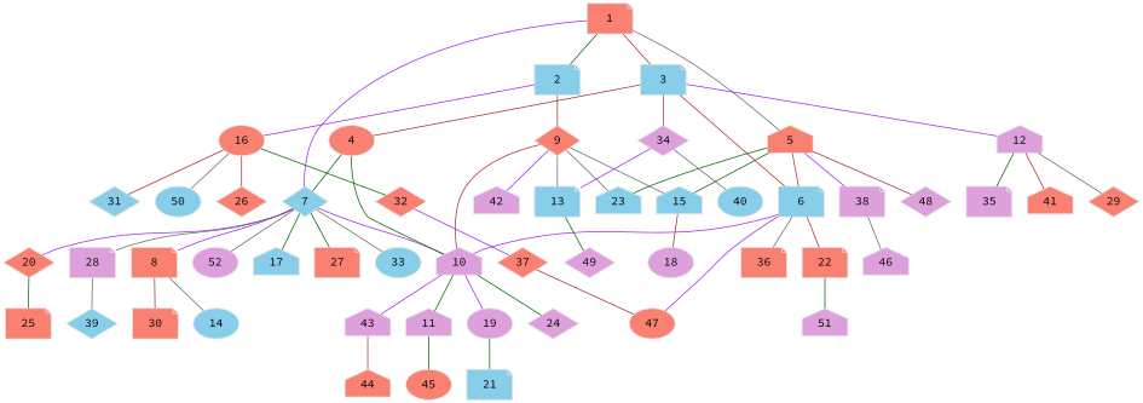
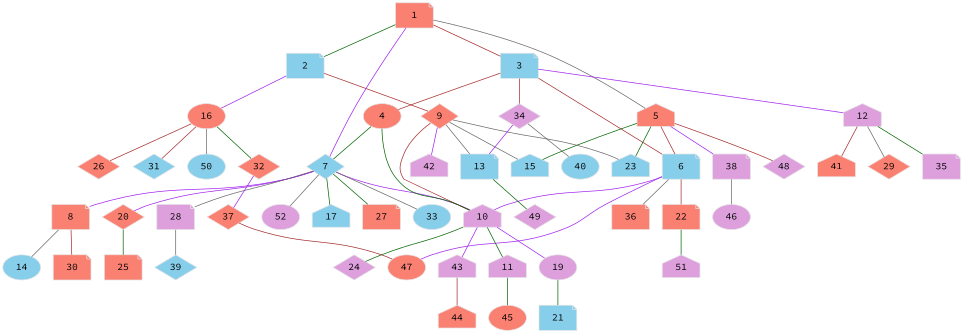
  graph {
    fontname="Source Code Pro"
    node [color=gray90 fillcolor=salmon fontname="Source Code Pro" shape=note style=filled]
    edge [color=brown fontname="Source Code Pro"]
    2 [fillcolor=skyblue]
    1
    3 [fillcolor=skyblue]
    5 [shape=house]
    7 [fillcolor=skyblue shape=diamond]
    9 [shape=diamond]
    16 [shape=ellipse]
    4 [shape=ellipse]
    6 [fillcolor=skyblue]
    12 [fillcolor=plum shape=house]
    34 [fillcolor=plum shape=diamond]
    15 [fillcolor=skyblue shape=house]
    23 [fillcolor=skyblue shape=house]
    38 [fillcolor=plum]
    48 [fillcolor=plum shape=diamond]
    10 [fillcolor=plum shape=house]
    8
    17 [fillcolor=skyblue shape=house]
    20 [shape=diamond]
    27
    28 [fillcolor=plum]
    33 [fillcolor=skyblue shape=ellipse]
    52 [fillcolor=plum shape=ellipse]
    13 [fillcolor=skyblue]
    42 [fillcolor=plum shape=house]
    26 [shape=diamond]
    31 [fillcolor=skyblue shape=diamond]
    32 [shape=diamond]
    50 [fillcolor=skyblue shape=ellipse]
    22
    36
    47 [shape=ellipse]
    29 [shape=diamond]
    35 [fillcolor=plum]
    41 [shape=house]
    40 [fillcolor=skyblue shape=ellipse]
    11 [fillcolor=plum shape=house]
    19 [fillcolor=plum shape=ellipse]
    24 [fillcolor=plum shape=diamond]
    43 [fillcolor=plum shape=house]
    49 [fillcolor=plum shape=diamond]
-   18 [fillcolor=plum shape=ellipse]
-   46 [fillcolor=plum shape=house]
+   46 [fillcolor=plum shape=ellipse]
    51 [fillcolor=plum shape=house]
    14 [fillcolor=skyblue shape=ellipse]
    30
    25
    39 [fillcolor=skyblue shape=diamond]
    45 [shape=ellipse]
    21 [fillcolor=skyblue]
    44 [shape=house]
    37 [shape=diamond]
    2 -- 9
    2 -- 16 [color=purple]
    1 -- 2 [color=darkgreen]
    1 -- 3
    1 -- 5 [color=gray40]
    1 -- 7 [color=purple]
    3 -- 4
    3 -- 6
    3 -- 12 [color=purple]
    3 -- 34
    5 -- 6
    5 -- 15 [color=darkgreen]
    5 -- 23 [color=darkgreen]
    5 -- 38 [color=purple]
    5 -- 48
    7 -- 10 [color=purple]
    7 -- 8 [color=purple]
    7 -- 17 [color=darkgreen]
    7 -- 20 [color=purple]
    7 -- 27 [color=darkgreen]
    7 -- 28 [color=gray40]
    7 -- 33 [color=gray40]
    7 -- 52 [color=gray40]
    9 -- 15 [color=gray40]
    9 -- 23 [color=gray40]
    9 -- 10
    9 -- 13 [color=gray40]
    9 -- 42 [color=purple]
    16 -- 26
    16 -- 31
    16 -- 32 [color=darkgreen]
    16 -- 50 [color=gray40]
    4 -- 7 [color=darkgreen]
    4 -- 10 [color=darkgreen]
    6 -- 10 [color=purple]
    6 -- 22
    6 -- 36 [color=gray40]
    6 -- 47 [color=purple]
    12 -- 29 [color=gray40]
    12 -- 35 [color=darkgreen]
    12 -- 41
    34 -- 13 [color=purple]
    34 -- 40 [color=gray40]
-   15 -- 18
    38 -- 46 [color=gray40]
    10 -- 11 [color=darkgreen]
    10 -- 19 [color=purple]
    10 -- 24 [color=darkgreen]
    10 -- 43 [color=purple]
    8 -- 14 [color=gray40]
    8 -- 30
    20 -- 25 [color=darkgreen]
    28 -- 39 [color=gray40]
    13 -- 49 [color=darkgreen]
    32 -- 37 [color=purple]
    22 -- 51 [color=darkgreen]
    11 -- 45 [color=darkgreen]
    19 -- 21 [color=darkgreen]
    43 -- 44
    37 -- 47
  }
